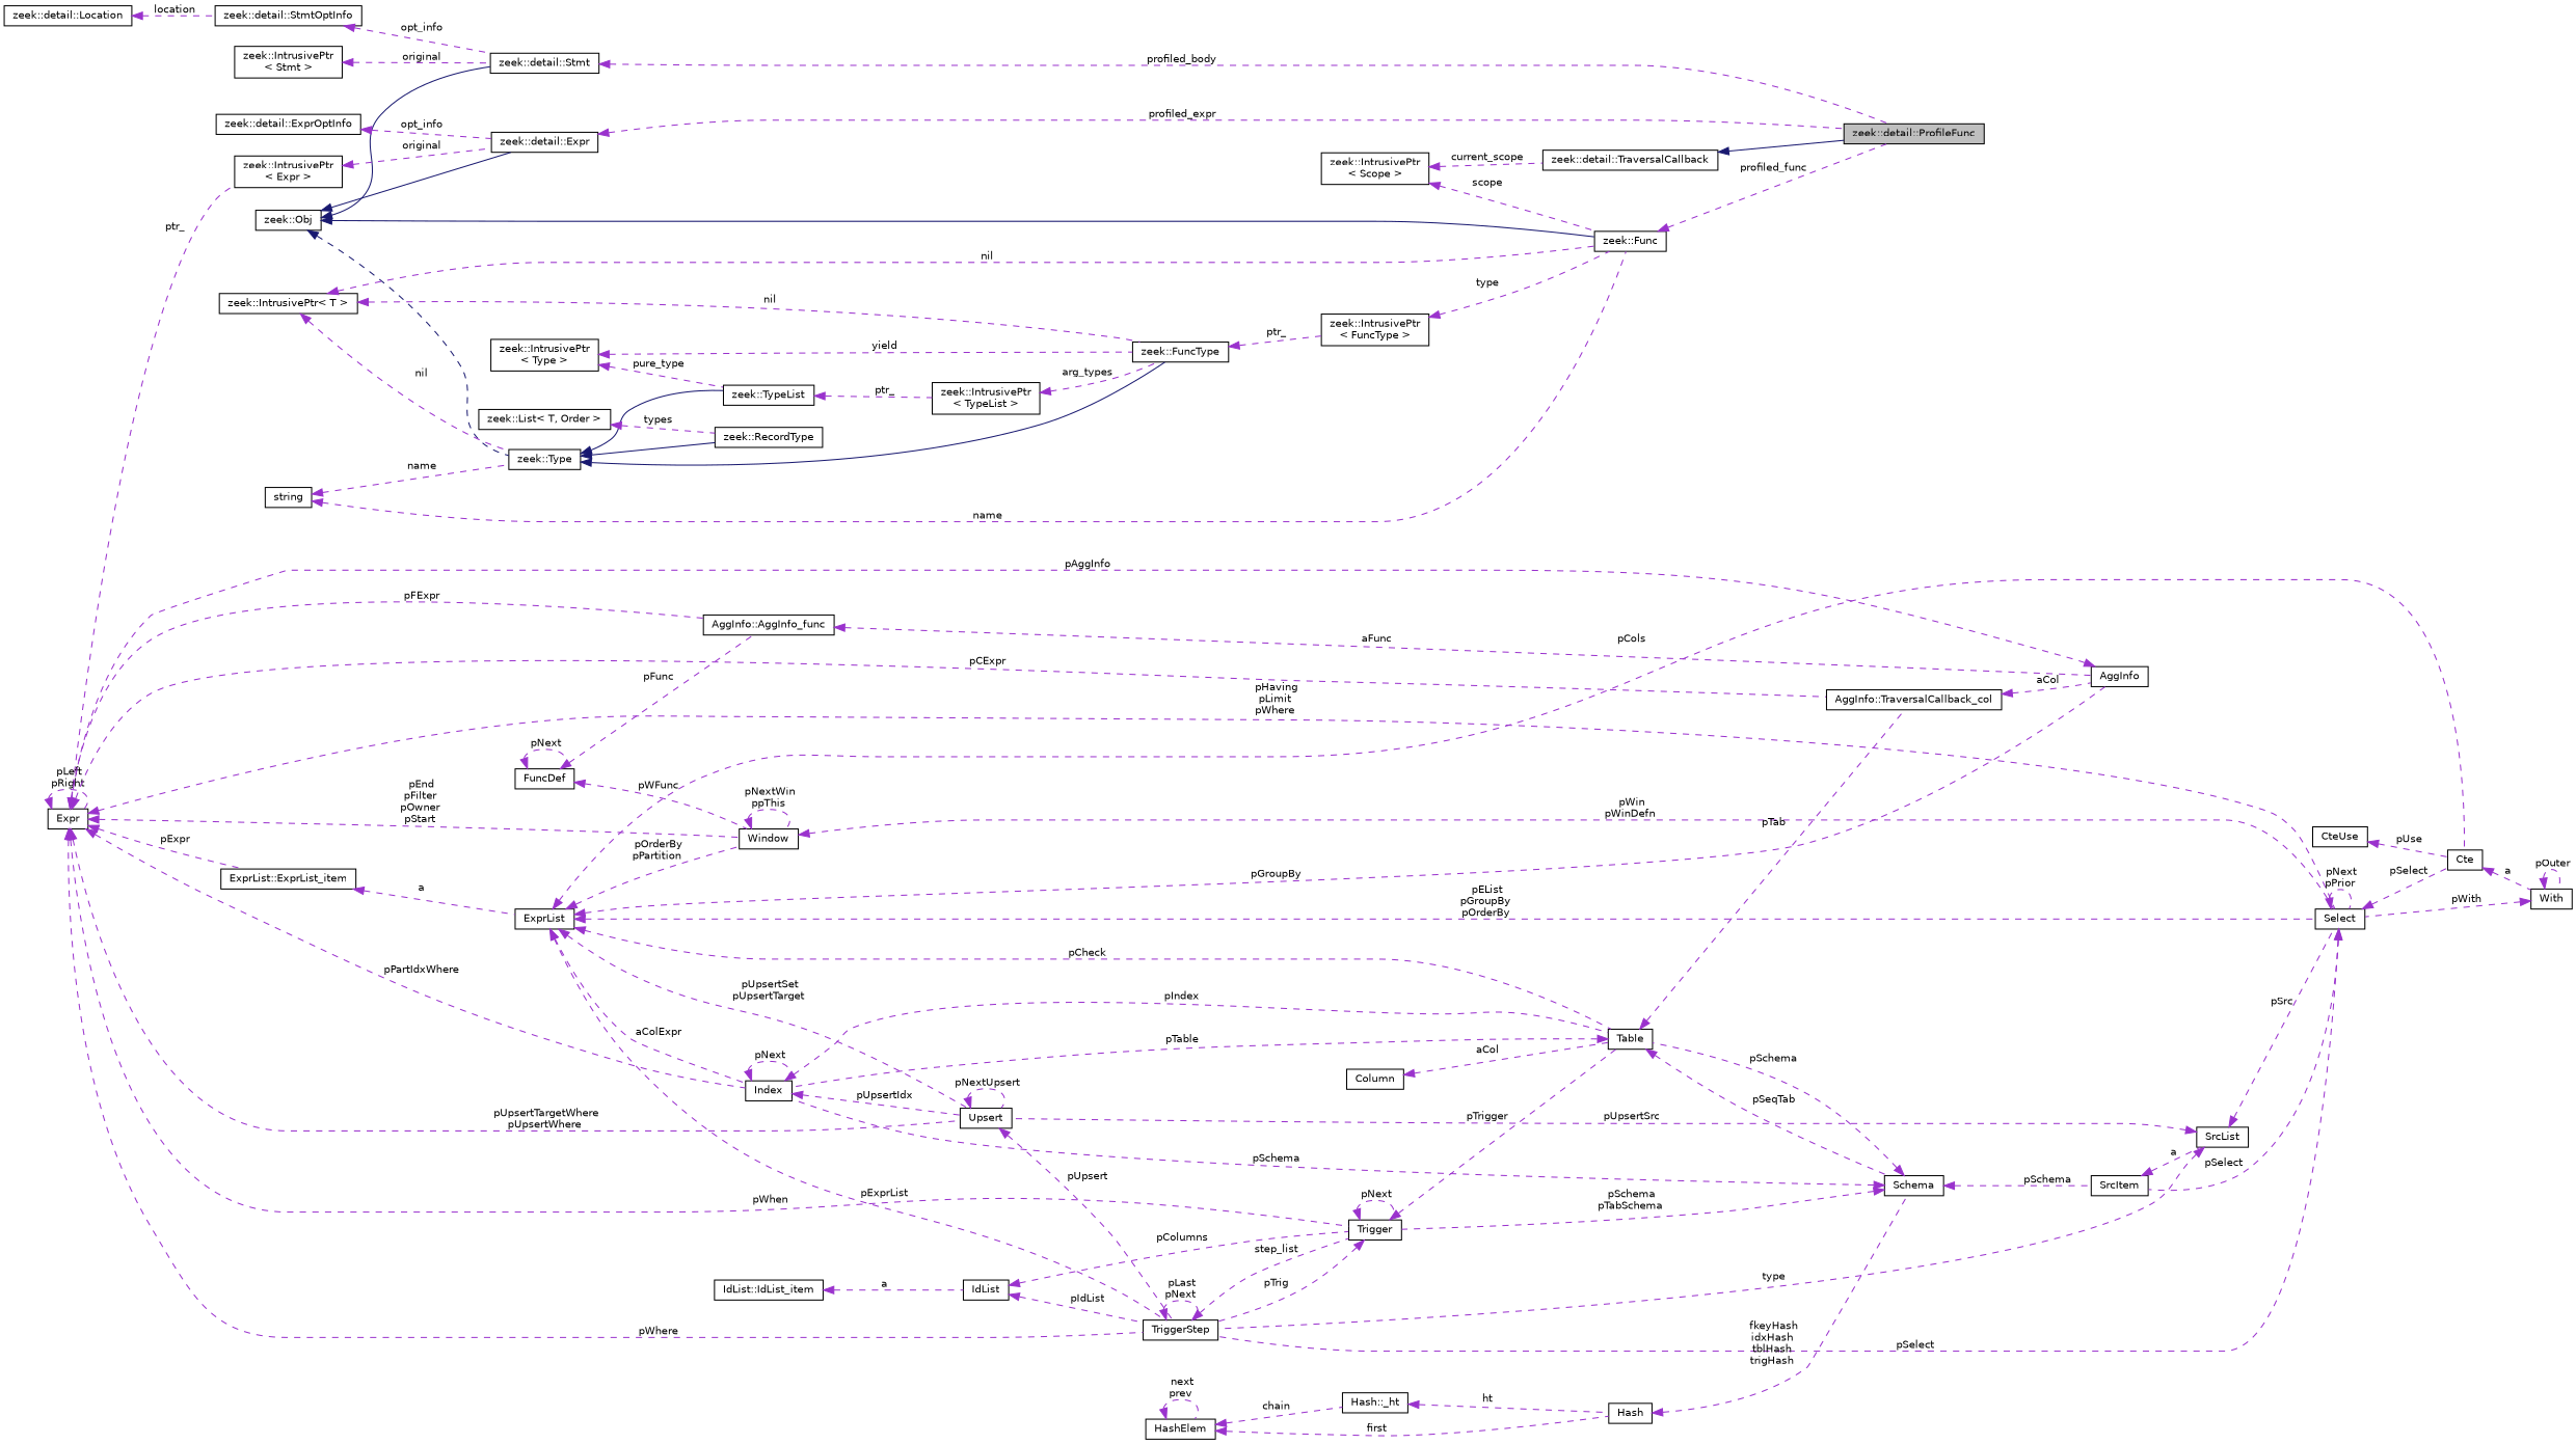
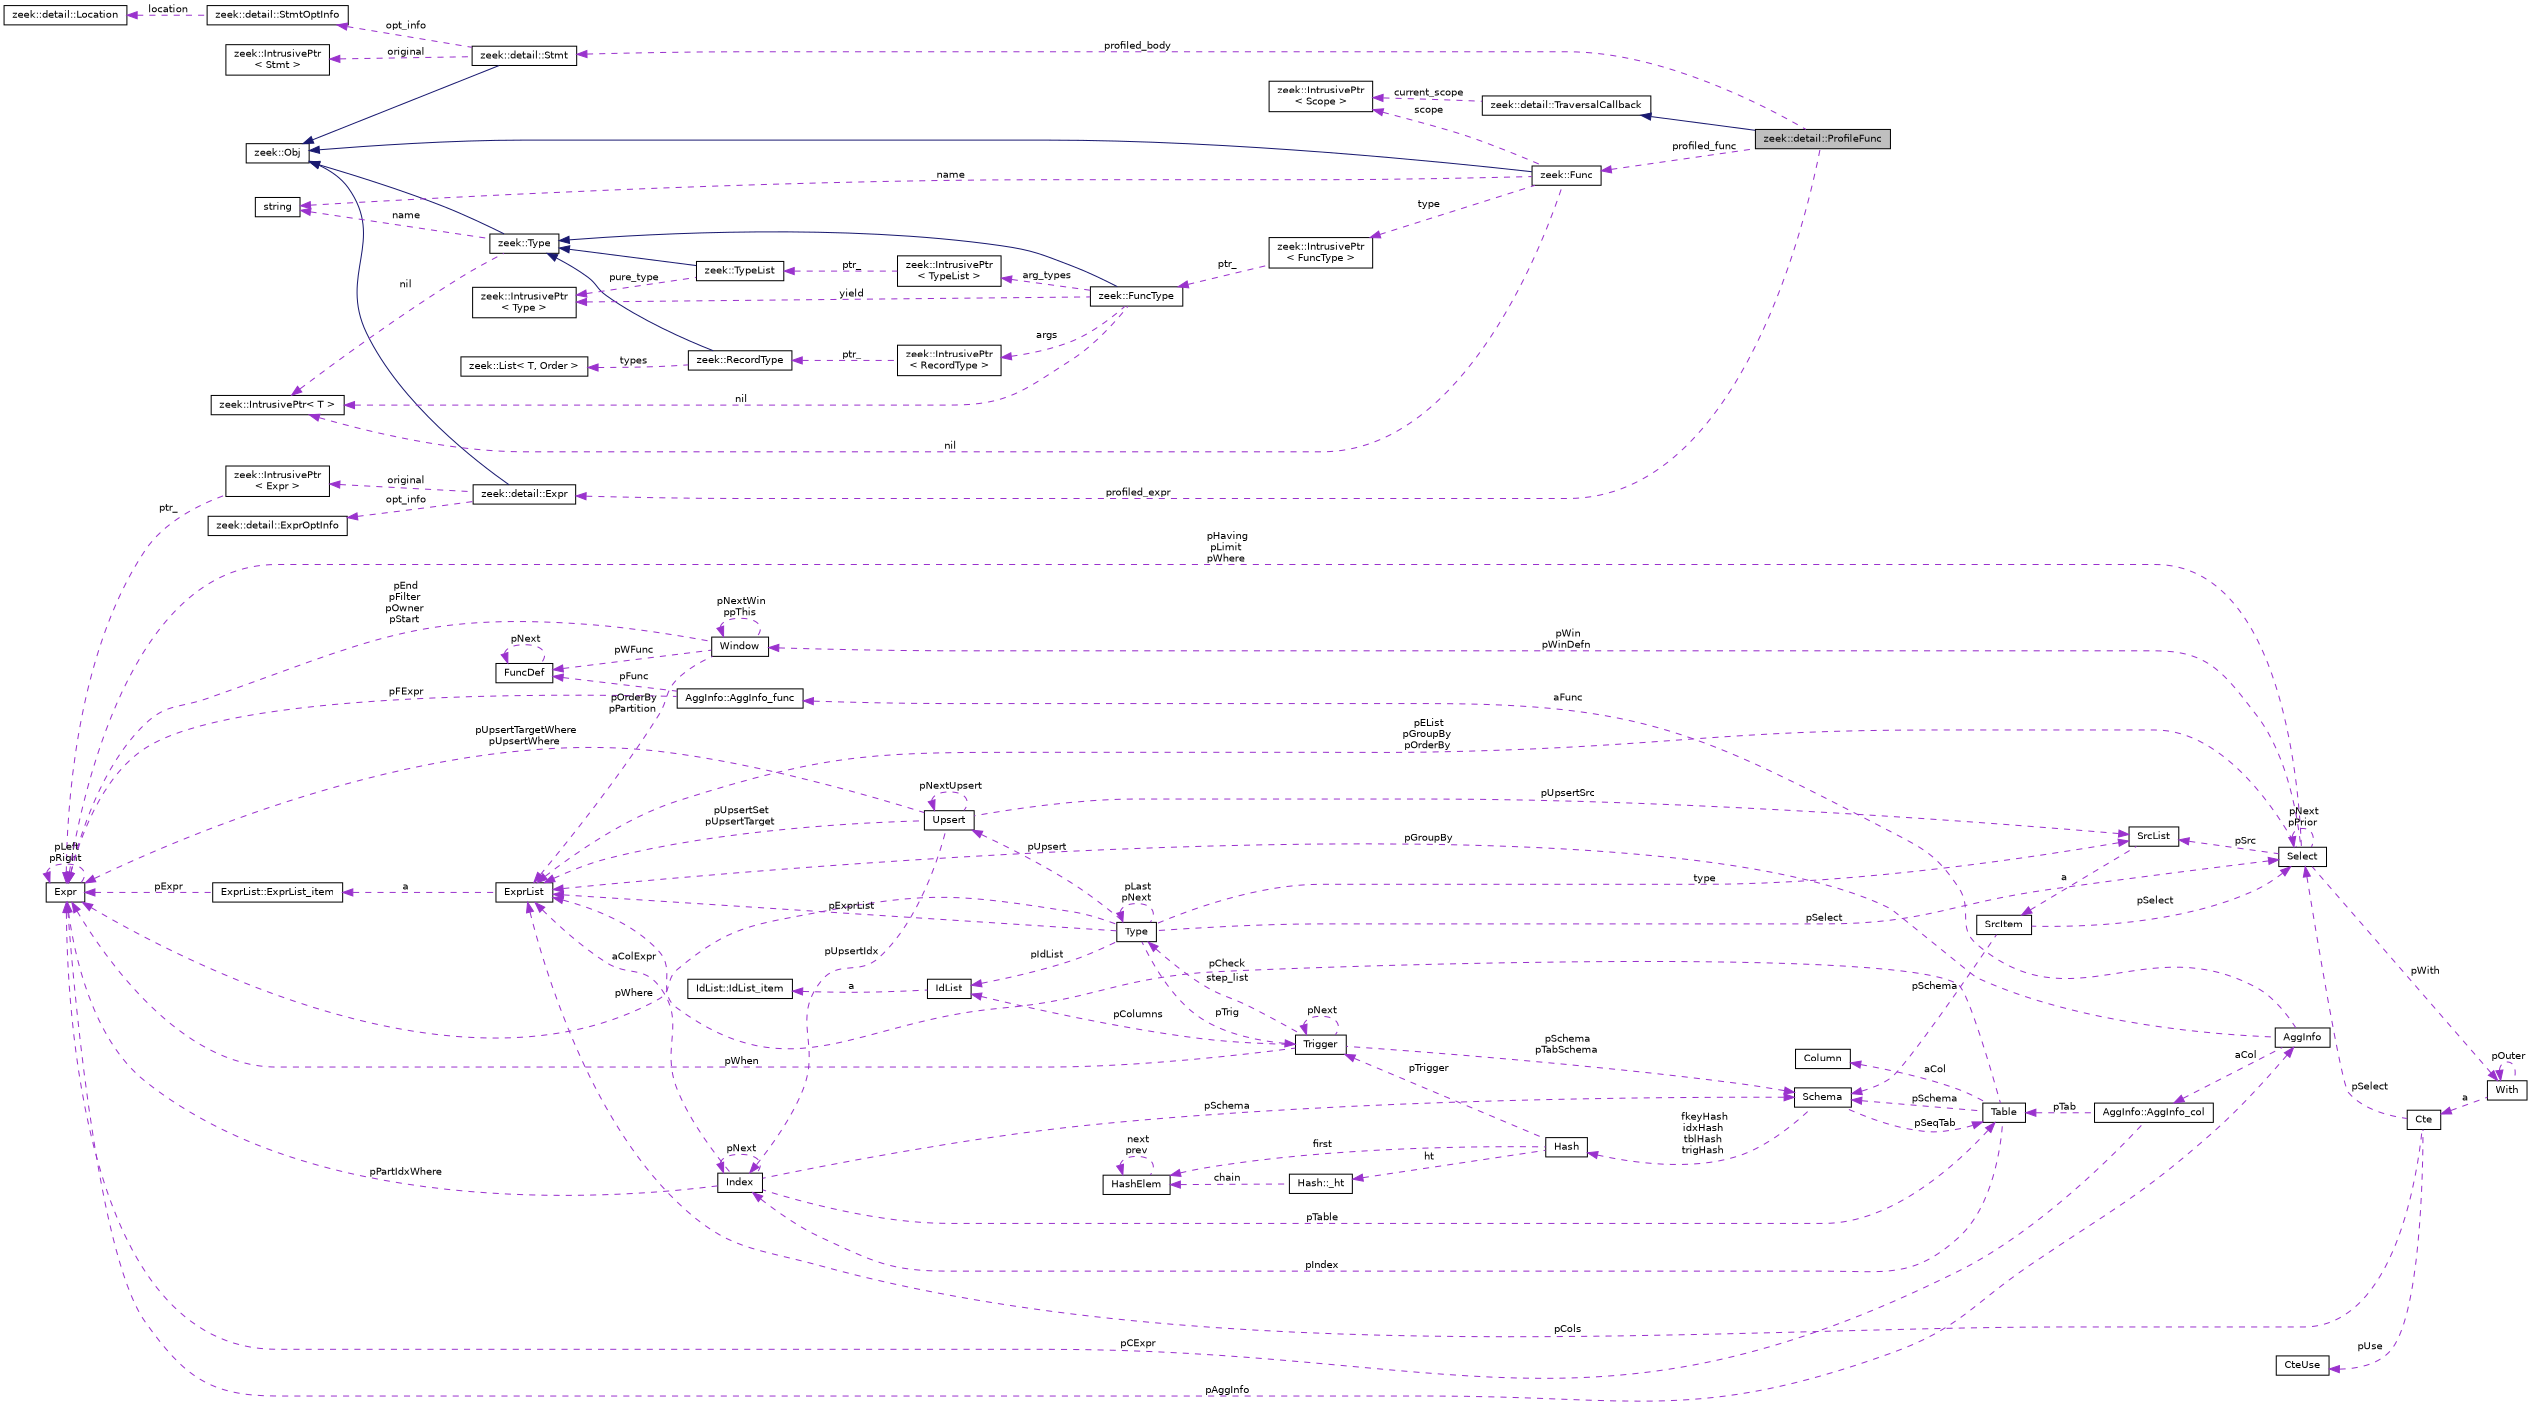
  digraph {
    rankdir=LR
    node [color=black fillcolor=white fontname=Helvetica fontsize=10 shape=record style=filled]
    edge [color=darkorchid3 dir=back fontname=Helvetica fontsize=10 labelfontname=Helvetica labelfontsize=10 style=dashed]
    n1 [fillcolor=grey75 fontcolor=black height=0.2 label="zeek::detail::ProfileFunc" width=0.4]
    n2 [height=0.2 label="zeek::detail::TraversalCallback" width=0.4]
    n3 [height=0.2 label="zeek::IntrusivePtr\l\< Scope \>" width=0.4]
    n4 [height=0.2 label="zeek::Func" width=0.4]
    n5 [height=0.2 label="zeek::Obj" width=0.4]
    n6 [height=0.2 label="zeek::Type" width=0.4]
    n7 [height=0.2 label="zeek::detail::Stmt" width=0.4]
    n8 [height=0.2 label="zeek::detail::Expr" width=0.4]
    n9 [height=0.2 label="zeek::FuncType" width=0.4]
    n10 [height=0.2 label="zeek::RecordType" width=0.4]
    n11 [height=0.2 label="zeek::TypeList" width=0.4]
    n12 [height=0.2 label="zeek::detail::Location" width=0.4]
    n13 [height=0.2 label="zeek::detail::StmtOptInfo" width=0.4]
    n14 [height=0.2 label="zeek::IntrusivePtr\< T \>" width=0.4]
    n15 [height=0.2 label="zeek::IntrusivePtr\l\< FuncType \>" width=0.4]
+   n16 [height=0.2 label="zeek::IntrusivePtr\l\< RecordType \>" width=0.4]
    n17 [height=0.2 label="zeek::IntrusivePtr\l\< TypeList \>" width=0.4]
    n18 [height=0.2 label="zeek::IntrusivePtr\l\< Type \>" width=0.4]
    n19 [height=0.2 label=string width=0.4]
    n20 [height=0.2 label="zeek::List\< T, Order \>" width=0.4]
    n21 [height=0.2 label="zeek::IntrusivePtr\l\< Stmt \>" width=0.4]
    n22 [height=0.2 label="zeek::IntrusivePtr\l\< Expr \>" width=0.4]
    n23 [height=0.2 label=Expr width=0.4]
    n24 [height=0.2 label="ExprList::ExprList_item" width=0.4]
-   n25 [height=0.2 label="AggInfo::TraversalCallback_col" width=0.4]
+   n25 [height=0.2 label="AggInfo::AggInfo_col" width=0.4]
    n26 [height=0.2 label=Index width=0.4]
    n27 [height=0.2 label=Trigger width=0.4]
-   n28 [height=0.2 label=TriggerStep width=0.4]
+   n28 [height=0.2 label=Type width=0.4]
    n29 [height=0.2 label=Select width=0.4]
    n30 [height=0.2 label=Window width=0.4]
    n31 [height=0.2 label=Upsert width=0.4]
    n32 [height=0.2 label="AggInfo::AggInfo_func" width=0.4]
    n33 [height=0.2 label=ExprList width=0.4]
    n34 [height=0.2 label=AggInfo width=0.4]
    n35 [height=0.2 label=Table width=0.4]
    n36 [height=0.2 label=Cte width=0.4]
    n37 [height=0.2 label=SrcItem width=0.4]
    n38 [height=0.2 label=Schema width=0.4]
    n39 [height=0.2 label=With width=0.4]
    n40 [height=0.2 label=SrcList width=0.4]
    n41 [height=0.2 label=Column width=0.4]
    n42 [height=0.2 label=Hash width=0.4]
    n43 [height=0.2 label=HashElem width=0.4]
    n44 [height=0.2 label="Hash::_ht" width=0.4]
    n45 [height=0.2 label=IdList width=0.4]
    n46 [height=0.2 label="IdList::IdList_item" width=0.4]
    n47 [height=0.2 label=CteUse width=0.4]
    n48 [height=0.2 label=FuncDef width=0.4]
    n49 [height=0.2 label="zeek::detail::ExprOptInfo" width=0.4]
    n2 -> n1 [color=midnightblue style=solid]
    n3 -> n2 [label=" current_scope"]
    n3 -> n4 [label=" scope"]
    n4 -> n1 [label=" profiled_func"]
    n5 -> n4 [color=midnightblue style=solid]
-   n5 -> n6 [color=midnightblue]
+   n5 -> n6 [color=midnightblue style=solid]
    n5 -> n7 [color=midnightblue style=solid]
    n5 -> n8 [color=midnightblue style=solid]
    n6 -> n9 [color=midnightblue style=solid]
    n6 -> n10 [color=midnightblue style=solid]
    n6 -> n11 [color=midnightblue style=solid]
    n7 -> n1 [label=" profiled_body"]
    n8 -> n1 [label=" profiled_expr"]
    n9 -> n15 [label=" ptr_"]
+   n10 -> n16 [label=" ptr_"]
    n11 -> n17 [label=" ptr_"]
    n12 -> n13 [label=" location"]
    n13 -> n7 [label=" opt_info"]
    n14 -> n4 [label=" nil"]
    n14 -> n6 [label=" nil"]
    n14 -> n9 [label=" nil"]
    n15 -> n4 [label=" type"]
+   n16 -> n9 [label=" args"]
    n17 -> n9 [label=" arg_types"]
    n18 -> n9 [label=" yield"]
    n18 -> n11 [label=" pure_type"]
    n19 -> n4 [label=" name"]
    n19 -> n6 [label=" name"]
    n20 -> n10 [label=" types"]
    n21 -> n7 [label=" original"]
    n22 -> n8 [label=" original"]
    n23 -> n22 [label=" ptr_"]
    n23 -> n23 [label=" pLeft\npRight"]
    n23 -> n24 [label=" pExpr"]
    n23 -> n25 [label=" pCExpr"]
    n23 -> n26 [label=" pPartIdxWhere"]
    n23 -> n27 [label=" pWhen"]
    n23 -> n28 [label=" pWhere"]
    n23 -> n29 [label=" pHaving\npLimit\npWhere"]
    n23 -> n30 [label=" pEnd\npFilter\npOwner\npStart"]
    n23 -> n31 [label=" pUpsertTargetWhere\npUpsertWhere"]
    n23 -> n32 [label=" pFExpr"]
    n24 -> n33 [label=" a"]
    n25 -> n34 [label=" aCol"]
    n26 -> n26 [label=" pNext"]
    n26 -> n31 [label=" pUpsertIdx"]
    n26 -> n35 [label=" pIndex"]
    n27 -> n27 [label=" pNext"]
    n27 -> n28 [label=" pTrig"]
-   n27 -> n35 [label=" pTrigger"]
+   n27 -> n42 [label=" pTrigger"]
    n28 -> n27 [label=" step_list"]
    n28 -> n28 [label=" pLast\npNext"]
    n29 -> n28 [label=" pSelect"]
    n29 -> n29 [label=" pNext\npPrior"]
    n29 -> n36 [label=" pSelect"]
    n29 -> n37 [label=" pSelect"]
    n30 -> n29 [label=" pWin\npWinDefn"]
    n30 -> n30 [label=" pNextWin\nppThis"]
    n31 -> n28 [label=" pUpsert"]
    n31 -> n31 [label=" pNextUpsert"]
    n32 -> n34 [label=" aFunc"]
    n33 -> n26 [label=" aColExpr"]
    n33 -> n28 [label=" pExprList"]
    n33 -> n29 [label=" pEList\npGroupBy\npOrderBy"]
    n33 -> n30 [label=" pOrderBy\npPartition"]
    n33 -> n31 [label=" pUpsertSet\npUpsertTarget"]
    n33 -> n34 [label=" pGroupBy"]
    n33 -> n35 [label=" pCheck"]
    n33 -> n36 [label=" pCols"]
    n34 -> n23 [label=" pAggInfo"]
    n35 -> n25 [label=" pTab"]
    n35 -> n26 [label=" pTable"]
    n35 -> n38 [label=" pSeqTab"]
    n36 -> n39 [label=" a"]
    n37 -> n40 [label=" a"]
    n38 -> n26 [label=" pSchema"]
    n38 -> n27 [label=" pSchema\npTabSchema"]
    n38 -> n35 [label=" pSchema"]
    n38 -> n37 [label=" pSchema"]
    n39 -> n29 [label=" pWith"]
    n39 -> n39 [label=" pOuter"]
    n40 -> n28 [label=" type"]
    n40 -> n29 [label=" pSrc"]
    n40 -> n31 [label=" pUpsertSrc"]
    n41 -> n35 [label=" aCol"]
    n42 -> n38 [label=" fkeyHash\nidxHash\ntblHash\ntrigHash"]
    n43 -> n42 [label=" first"]
    n43 -> n43 [label=" next\nprev"]
    n43 -> n44 [label=" chain"]
    n44 -> n42 [label=" ht"]
    n45 -> n27 [label=" pColumns"]
    n45 -> n28 [label=" pIdList"]
    n46 -> n45 [label=" a"]
    n47 -> n36 [label=" pUse"]
    n48 -> n30 [label=" pWFunc"]
    n48 -> n32 [label=" pFunc"]
    n48 -> n48 [label=" pNext"]
    n49 -> n8 [label=" opt_info"]
  }
